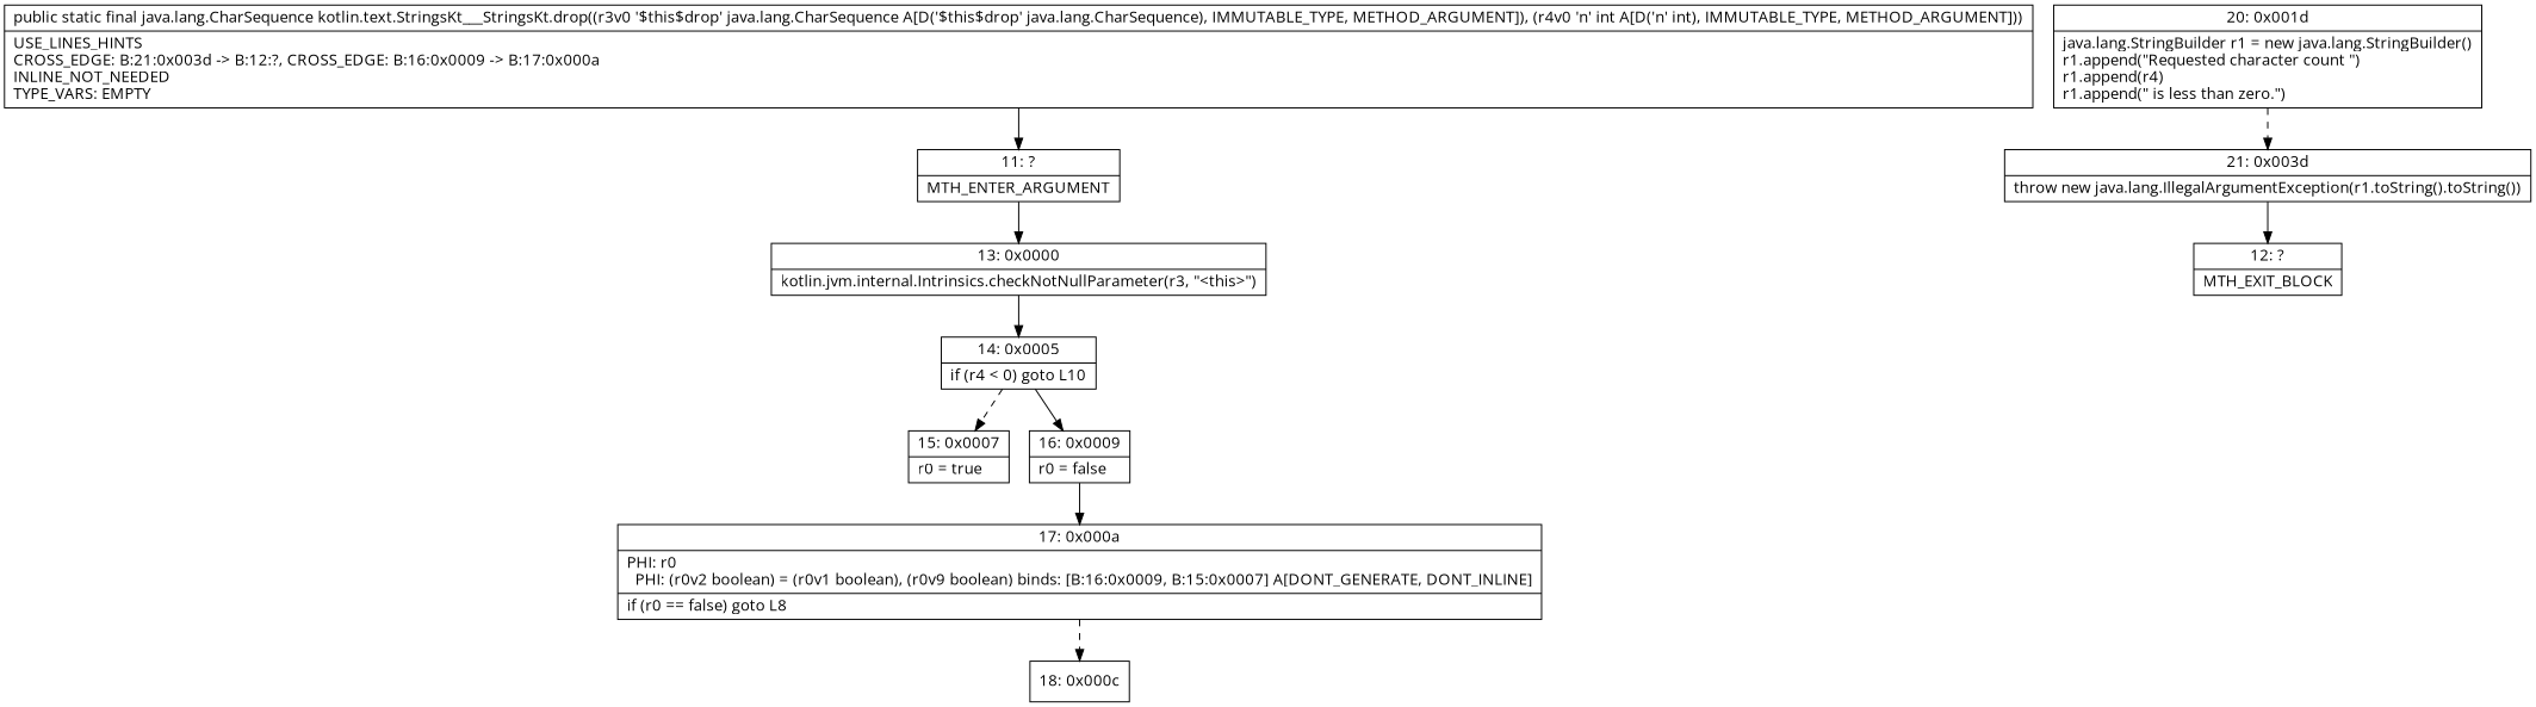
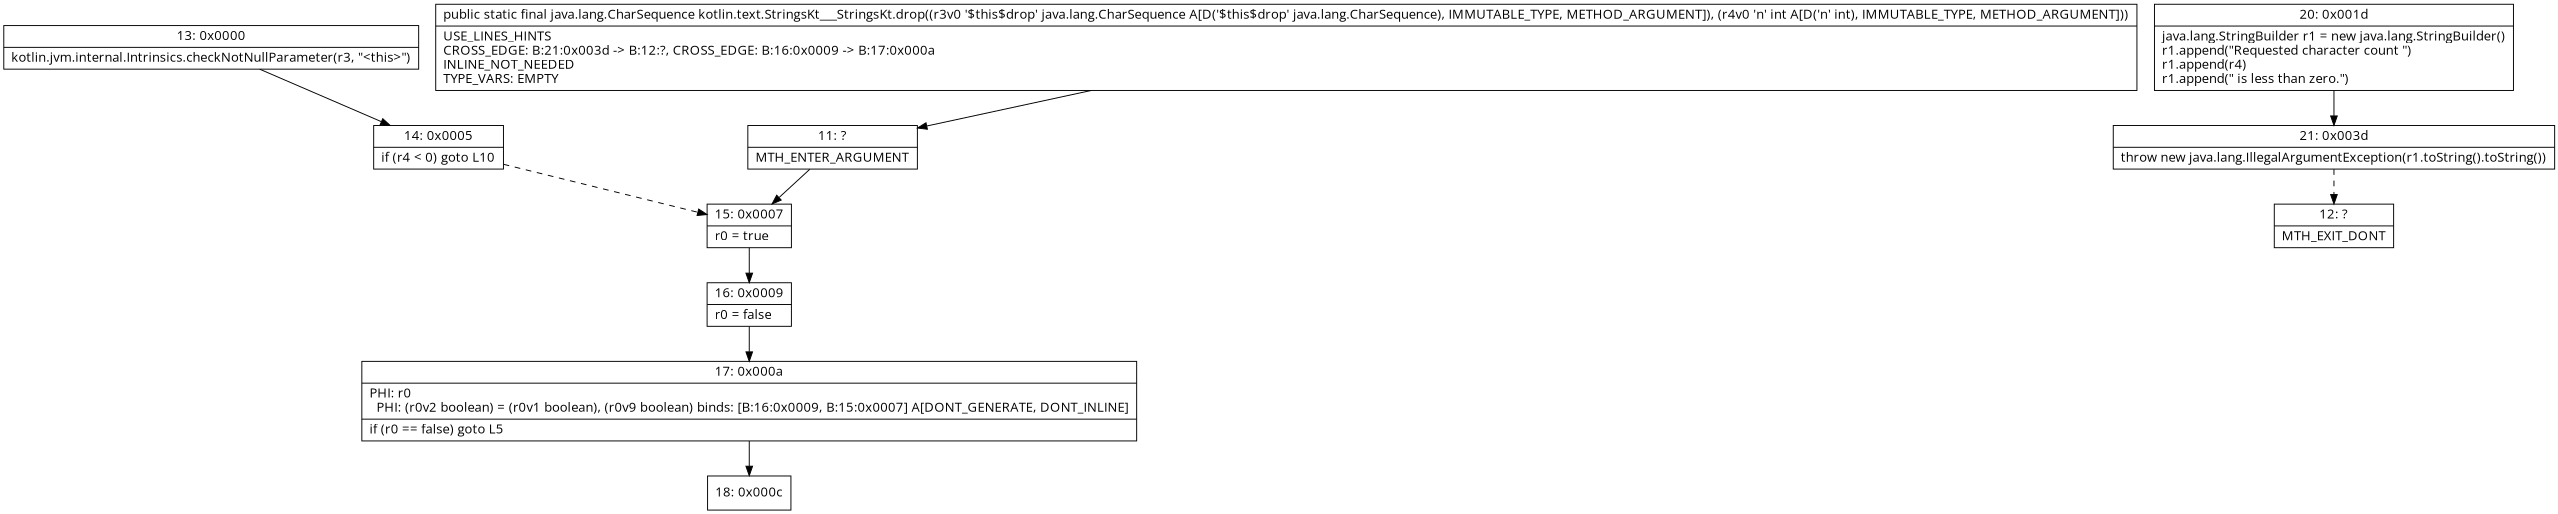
  digraph {
    fontname="Open Sans"
    node [fontname="Open Sans" shape=record]
    edge [fontname="Open Sans"]
    n1 [label="{11\:\ ?|MTH_ENTER_ARGUMENT\l}"]
    n2 [label="{13\:\ 0x0000|kotlin.jvm.internal.Intrinsics.checkNotNullParameter(r3, \"\<this\>\")\l}"]
    n3 [label="{14\:\ 0x0005|if (r4 \< 0) goto L10\l}"]
    n4 [label="{15\:\ 0x0007|r0 = true\l}"]
    n5 [label="{16\:\ 0x0009|r0 = false\l}"]
-   n6 [label="{17\:\ 0x000a|PHI: r0 \l  PHI: (r0v2 boolean) = (r0v1 boolean), (r0v9 boolean) binds: [B:16:0x0009, B:15:0x0007] A[DONT_GENERATE, DONT_INLINE]\l|if (r0 == false) goto L8\l}"]
+   n6 [label="{17\:\ 0x000a|PHI: r0 \l  PHI: (r0v2 boolean) = (r0v1 boolean), (r0v9 boolean) binds: [B:16:0x0009, B:15:0x0007] A[DONT_GENERATE, DONT_INLINE]\l|if (r0 == false) goto L5\l}"]
    n7 [label="{18\:\ 0x000c}"]
    n8 [label="{20\:\ 0x001d|java.lang.StringBuilder r1 = new java.lang.StringBuilder()\lr1.append(\"Requested character count \")\lr1.append(r4)\lr1.append(\" is less than zero.\")\l}"]
    n9 [label="{21\:\ 0x003d|throw new java.lang.IllegalArgumentException(r1.toString().toString())\l}"]
-   n10 [label="{12\:\ ?|MTH_EXIT_BLOCK\l}"]
+   n10 [label="{12\:\ ?|MTH_EXIT_DONT\l}"]
    n11 [label="{public static final java.lang.CharSequence kotlin.text.StringsKt___StringsKt.drop((r3v0 '$this$drop' java.lang.CharSequence A[D('$this$drop' java.lang.CharSequence), IMMUTABLE_TYPE, METHOD_ARGUMENT]), (r4v0 'n' int A[D('n' int), IMMUTABLE_TYPE, METHOD_ARGUMENT]))  | USE_LINES_HINTS\lCROSS_EDGE: B:21:0x003d \-\> B:12:?, CROSS_EDGE: B:16:0x0009 \-\> B:17:0x000a\lINLINE_NOT_NEEDED\lTYPE_VARS: EMPTY\l}"]
-   n1 -> n2
+   n1 -> n4
    n2 -> n3
    n3 -> n4 [style=dashed]
-   n3 -> n5
+   n4 -> n5
    n5 -> n6
-   n6 -> n7 [style=dashed]
-   n8 -> n9 [style=dashed]
-   n9 -> n10
+   n6 -> n7 [style=solid]
+   n8 -> n9
+   n9 -> n10 [style=dashed]
    n11 -> n1
  }
